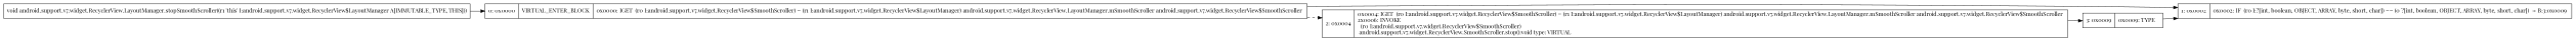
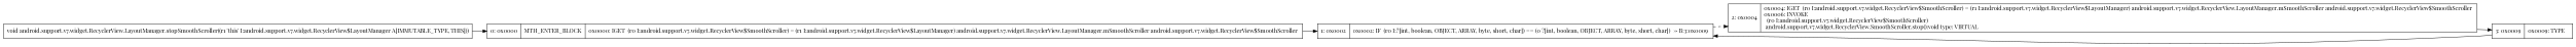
  digraph {
    fontname="Playfair Display"
    rankdir=LR
    node [fontname="Playfair Display" shape=record]
    edge [fontname="Playfair Display"]
-   n1 [label="{0\:\ 0x0000|VIRTUAL_ENTER_BLOCK\l|0x0000: IGET  (r0 I:android.support.v7.widget.RecyclerView$SmoothScroller) = (r1 I:android.support.v7.widget.RecyclerView$LayoutManager) android.support.v7.widget.RecyclerView.LayoutManager.mSmoothScroller android.support.v7.widget.RecyclerView$SmoothScroller \l}"]
+   n1 [label="{0\:\ 0x0000|MTH_ENTER_BLOCK\l|0x0000: IGET  (r0 I:android.support.v7.widget.RecyclerView$SmoothScroller) = (r1 I:android.support.v7.widget.RecyclerView$LayoutManager) android.support.v7.widget.RecyclerView.LayoutManager.mSmoothScroller android.support.v7.widget.RecyclerView$SmoothScroller \l}"]
    n2 [label="{1\:\ 0x0002|0x0002: IF  (r0 I:?[int, boolean, OBJECT, ARRAY, byte, short, char]) == (0 ?[int, boolean, OBJECT, ARRAY, byte, short, char])  \-\> B:3:0x0009 \l}"]
-   n3 [label="{2\:\ 0x0004|0x0004: IGET  (r0 I:android.support.v7.widget.RecyclerView$SmoothScroller) = (r1 I:android.support.v7.widget.RecyclerView$LayoutManager) android.support.v7.widget.RecyclerView.LayoutManager.mSmoothScroller android.support.v7.widget.RecyclerView$SmoothScroller \l2x0006: INVOKE  \l  (r0 I:android.support.v7.widget.RecyclerView$SmoothScroller)\l android.support.v7.widget.RecyclerView.SmoothScroller.stop():void type: VIRTUAL \l}"]
+   n3 [label="{2\:\ 0x0004|0x0004: IGET  (r0 I:android.support.v7.widget.RecyclerView$SmoothScroller) = (r1 I:android.support.v7.widget.RecyclerView$LayoutManager) android.support.v7.widget.RecyclerView.LayoutManager.mSmoothScroller android.support.v7.widget.RecyclerView$SmoothScroller \l0x0006: INVOKE  \l  (r0 I:android.support.v7.widget.RecyclerView$SmoothScroller)\l android.support.v7.widget.RecyclerView.SmoothScroller.stop():void type: VIRTUAL \l}"]
    n4 [label="{3\:\ 0x0009|0x0009: TYPE   \l}"]
    n5 [label="{void android.support.v7.widget.RecyclerView.LayoutManager.stopSmoothScroller((r1 'this' I:android.support.v7.widget.RecyclerView$LayoutManager A[IMMUTABLE_TYPE, THIS])) }"]
    n1 -> n2
-   n1 -> n3 [style=dashed]
+   n2 -> n3 [style=dashed]
    n3 -> n4
    n4 -> n2
    n5 -> n1
  }
